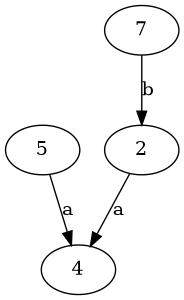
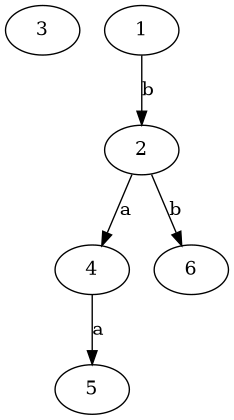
  strict digraph {
+   3
    n2 [label=5]
    4
-   1 [label=7]
+   1
    2
-   n2 -> 4 [label=a]
+   6
+   4 -> n2 [label=a]
    1 -> 2 [label=b]
    2 -> 4 [label=a]
+   2 -> 6 [label=b]
  }
